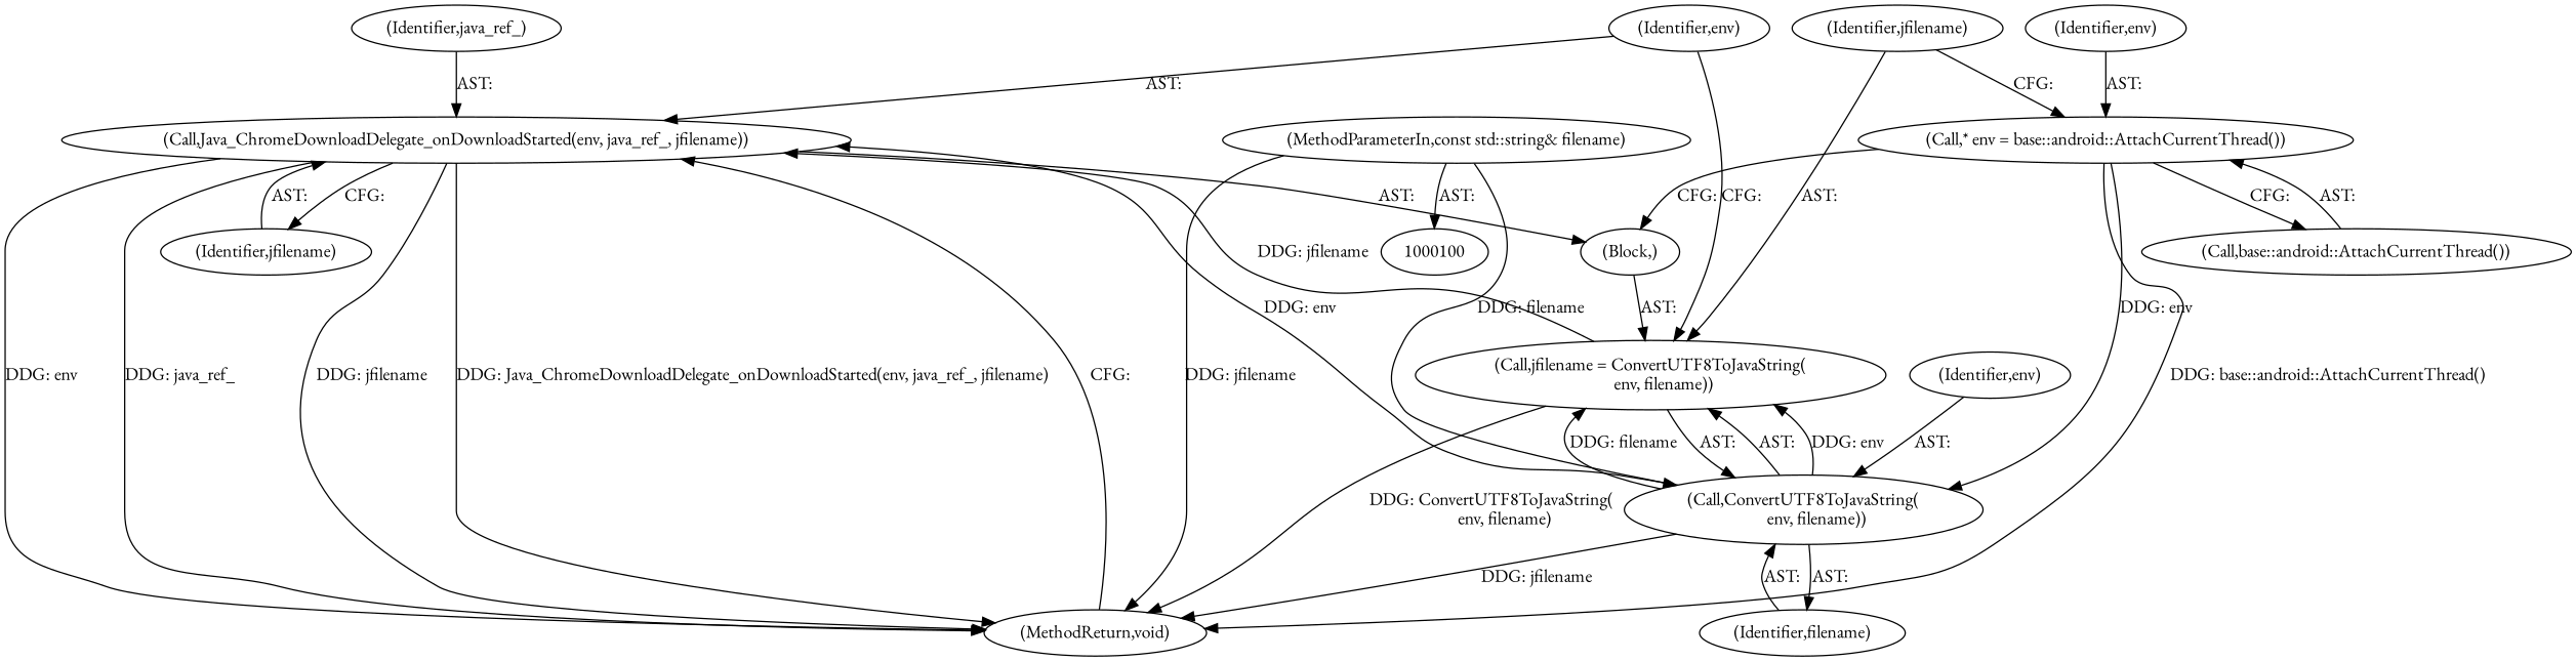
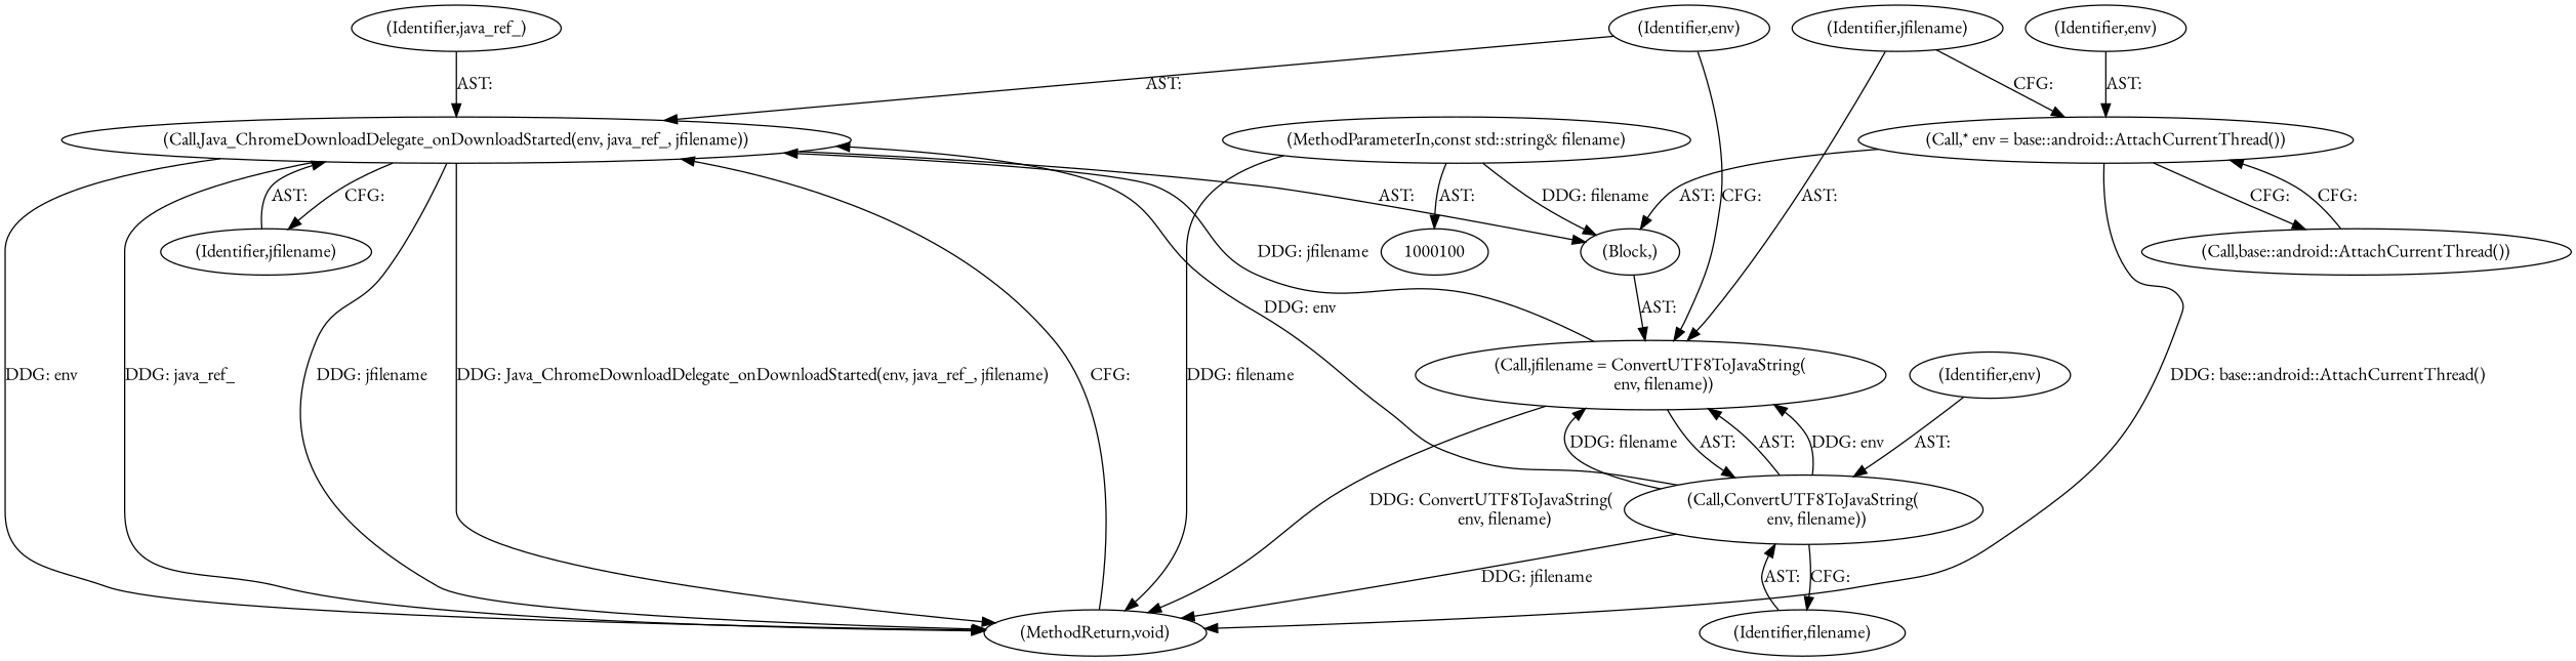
  digraph {
    fontname="EB Garamond"
    node [fontname="EB Garamond"]
    edge [fontname="EB Garamond"]
    n1 [label="(Call,Java_ChromeDownloadDelegate_onDownloadStarted(env, java_ref_, jfilename))"]
    n2 [label="(MethodReturn,void)"]
    n3 [label="(Identifier,jfilename)"]
    n4 [label="(Block,)"]
    n5 [label="(Call,jfilename = ConvertUTF8ToJavaString(\n       env, filename))"]
    n6 [label="(Call,ConvertUTF8ToJavaString(\n       env, filename))"]
    n7 [label="(Identifier,filename)"]
    n8 [label="(Call,* env = base::android::AttachCurrentThread())"]
    n9 [label="(Call,base::android::AttachCurrentThread())"]
    n10 [label="(MethodParameterIn,const std::string& filename)"]
    1000100
    n12 [label="(Identifier,jfilename)"]
    n13 [label="(Identifier,java_ref_)"]
    n14 [label="(Identifier,env)"]
    n15 [label="(Identifier,env)"]
    n16 [label="(Identifier,env)"]
    n1 -> n2 [label="DDG: env"]
    n1 -> n2 [label="DDG: java_ref_"]
    n1 -> n2 [label="DDG: jfilename"]
    n1 -> n2 [label="DDG: Java_ChromeDownloadDelegate_onDownloadStarted(env, java_ref_, jfilename)"]
    n1 -> n3 [label="CFG: "]
    n1 -> n4 [label="AST: "]
    n2 -> n1 [label="CFG: "]
    n3 -> n1 [label="AST: "]
    n4 -> n5 [label="AST: "]
    n5 -> n1 [label="DDG: jfilename"]
    n5 -> n2 [label="DDG: ConvertUTF8ToJavaString(\n       env, filename)"]
    n5 -> n6 [label="AST: "]
    n6 -> n1 [label="DDG: env"]
    n6 -> n2 [label="DDG: jfilename"]
    n6 -> n5 [label="AST: "]
    n6 -> n5 [label="DDG: env"]
    n6 -> n5 [label="DDG: filename"]
-   n6 -> n7 [label="AST: "]
+   n6 -> n7 [label="CFG: "]
    n7 -> n6 [label="AST: "]
    n8 -> n2 [label="DDG: base::android::AttachCurrentThread()"]
-   n8 -> n4 [label="CFG: "]
-   n8 -> n6 [label="DDG: env"]
+   n8 -> n4 [label="AST: "]
    n8 -> n9 [label="CFG: "]
-   n9 -> n8 [label="AST: "]
-   n10 -> n2 [label="DDG: jfilename"]
-   n10 -> n6 [label="DDG: filename"]
+   n9 -> n8 [label="CFG: "]
+   n10 -> n2 [label="DDG: filename"]
+   n10 -> n4 [label="DDG: filename"]
    n10 -> 1000100 [label="AST: "]
    n12 -> n5 [label="AST: "]
    n12 -> n8 [label="CFG: "]
    n13 -> n1 [label="AST: "]
    n14 -> n8 [label="AST: "]
    n15 -> n6 [label="AST: "]
    n16 -> n1 [label="AST: "]
    n16 -> n5 [label="CFG: "]
  }
